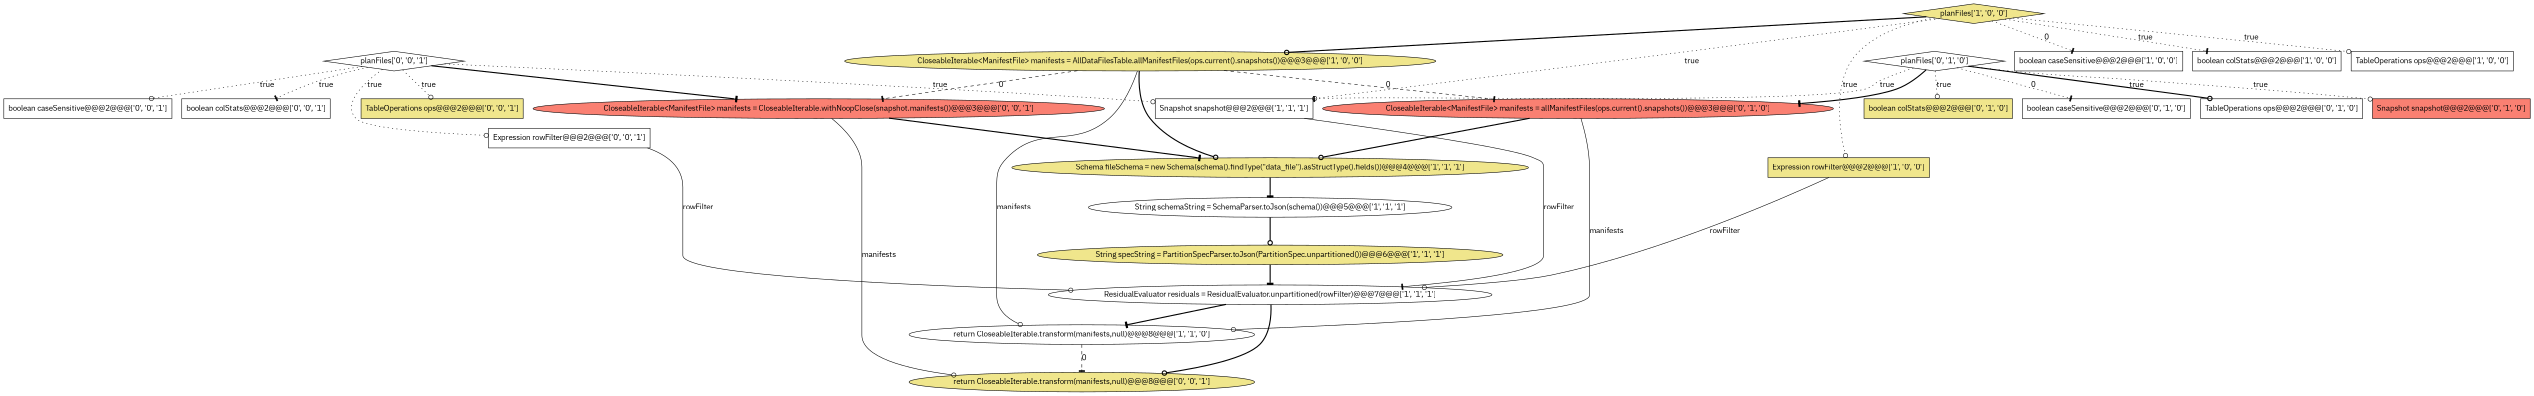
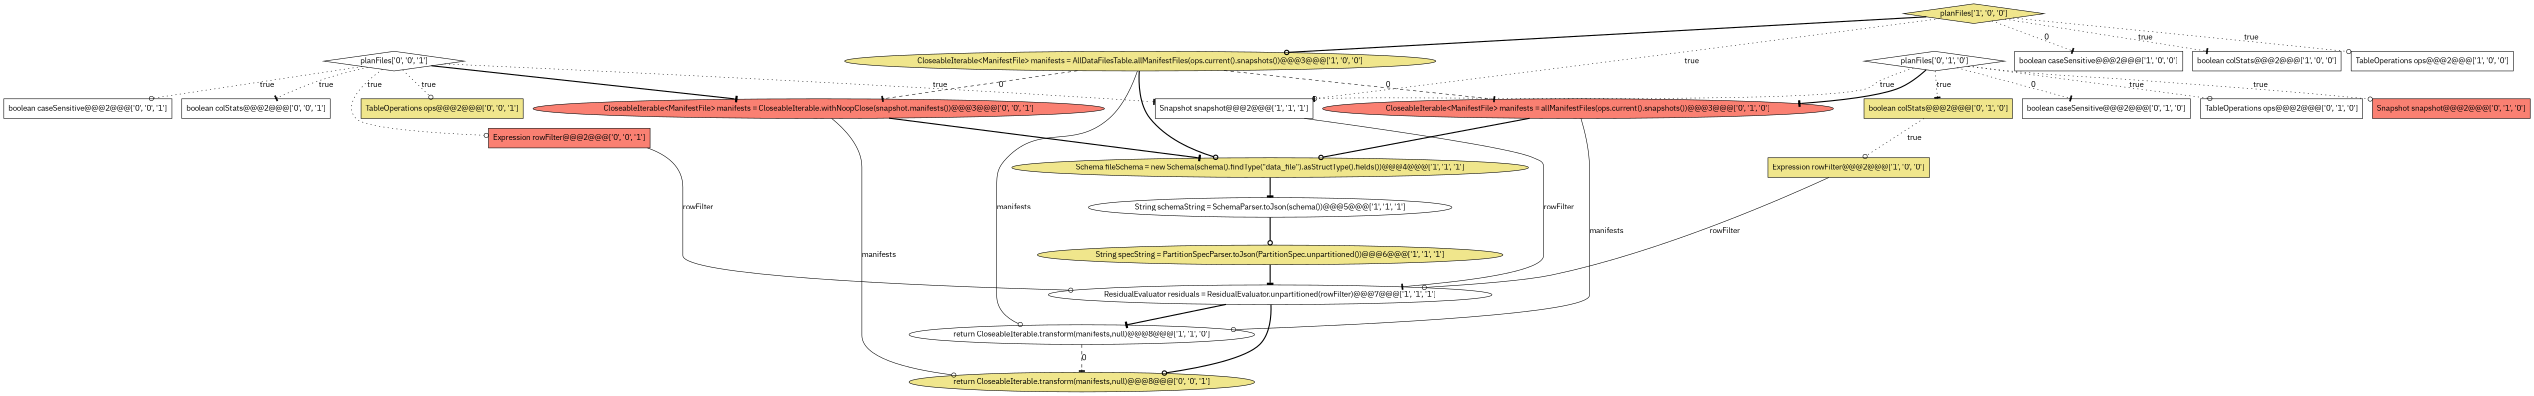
  digraph {
    fontname="IBM Plex Sans"
    node [fillcolor=white fontname="IBM Plex Sans" shape=box style=filled]
    edge [arrowhead=odot fontname="IBM Plex Sans" style=dotted]
-   n1 [label="Expression rowFilter@@@2@@@['0', '0', '1']"]
+   n1 [fillcolor=salmon label="Expression rowFilter@@@2@@@['0', '0', '1']"]
    n2 [label="ResidualEvaluator residuals = ResidualEvaluator.unpartitioned(rowFilter)@@@7@@@['1', '1', '1']" shape=ellipse]
    n3 [label="return CloseableIterable.transform(manifests,null)@@@8@@@['1', '1', '0']" shape=ellipse]
    n4 [fillcolor=khaki label="return CloseableIterable.transform(manifests,null)@@@8@@@['0', '0', '1']" shape=ellipse]
    n5 [label="planFiles['0', '0', '1']" shape=diamond]
    n6 [label="boolean colStats@@@2@@@['0', '0', '1']"]
    n7 [fillcolor=salmon label="CloseableIterable<ManifestFile> manifests = CloseableIterable.withNoopClose(snapshot.manifests())@@@3@@@['0', '0', '1']" shape=ellipse]
    n8 [fillcolor=khaki label="TableOperations ops@@@2@@@['0', '0', '1']"]
    n9 [label="boolean caseSensitive@@@2@@@['0', '0', '1']"]
    n10 [label="Snapshot snapshot@@@2@@@['1', '1', '1']"]
    n11 [fillcolor=khaki label="Schema fileSchema = new Schema(schema().findType(\"data_file\").asStructType().fields())@@@4@@@['1', '1', '1']" shape=ellipse]
    n12 [label="boolean caseSensitive@@@2@@@['1', '0', '0']"]
    n13 [fillcolor=salmon label="CloseableIterable<ManifestFile> manifests = allManifestFiles(ops.current().snapshots())@@@3@@@['0', '1', '0']" shape=ellipse]
    n14 [label="String schemaString = SchemaParser.toJson(schema())@@@5@@@['1', '1', '1']" shape=ellipse]
    n15 [label="boolean colStats@@@2@@@['1', '0', '0']"]
    n16 [fillcolor=khaki label="boolean colStats@@@2@@@['0', '1', '0']"]
    n17 [fillcolor=khaki label="String specString = PartitionSpecParser.toJson(PartitionSpec.unpartitioned())@@@6@@@['1', '1', '1']" shape=ellipse]
    n18 [fillcolor=khaki label="CloseableIterable<ManifestFile> manifests = AllDataFilesTable.allManifestFiles(ops.current().snapshots())@@@3@@@['1', '0', '0']" shape=ellipse]
    n19 [fillcolor=khaki label="Expression rowFilter@@@2@@@['1', '0', '0']"]
    n20 [label="TableOperations ops@@@2@@@['0', '1', '0']"]
    n21 [fillcolor=salmon label="Snapshot snapshot@@@2@@@['0', '1', '0']"]
    n22 [label="TableOperations ops@@@2@@@['1', '0', '0']"]
    n23 [label="boolean caseSensitive@@@2@@@['0', '1', '0']"]
    n24 [fillcolor=khaki label="planFiles['1', '0', '0']" shape=diamond]
    n25 [label="planFiles['0', '1', '0']" shape=diamond]
    n1 -> n2 [label=rowFilter style=solid]
    n2 -> n3 [arrowhead=tee style=bold]
    n2 -> n4 [style=bold]
    n3 -> n4 [arrowhead=tee label=0 style=dashed]
    n5 -> n1 [label=true]
    n5 -> n6 [arrowhead=tee label=true]
    n5 -> n7 [arrowhead=tee style=bold]
    n5 -> n8 [label=true]
    n5 -> n9 [label=true]
-   n5 -> n10 [label=true]
+   n5 -> n10 [arrowhead=tee label=true]
    n7 -> n4 [label=manifests style=solid]
    n7 -> n11 [arrowhead=tee style=bold]
    n10 -> n2 [arrowhead=tee label=rowFilter style=solid]
    n11 -> n14 [arrowhead=tee style=bold]
    n13 -> n3 [label=manifests style=solid]
    n13 -> n11 [style=bold]
    n14 -> n17 [style=bold]
    n17 -> n2 [arrowhead=tee style=bold]
    n18 -> n3 [label=manifests style=solid]
    n18 -> n7 [arrowhead=tee label=0 style=dashed]
    n18 -> n11 [style=bold]
    n18 -> n13 [arrowhead=tee label=0 style=dashed]
    n19 -> n2 [label=rowFilter style=solid]
    n24 -> n10 [label=true]
    n24 -> n12 [arrowhead=tee label=0]
    n24 -> n15 [arrowhead=tee label=true]
    n24 -> n18 [style=bold]
-   n24 -> n19 [label=true]
+   n16 -> n19 [label=true]
    n24 -> n22 [label=true]
    n25 -> n10 [arrowhead=tee label=true]
    n25 -> n13 [arrowhead=tee style=bold]
-   n25 -> n16 [label=true]
-   n25 -> n20 [label=true style=bold]
+   n25 -> n16 [arrowhead=tee label=true]
+   n25 -> n20 [label=true]
    n25 -> n21 [label=true]
    n25 -> n23 [arrowhead=tee label=0]
  }
